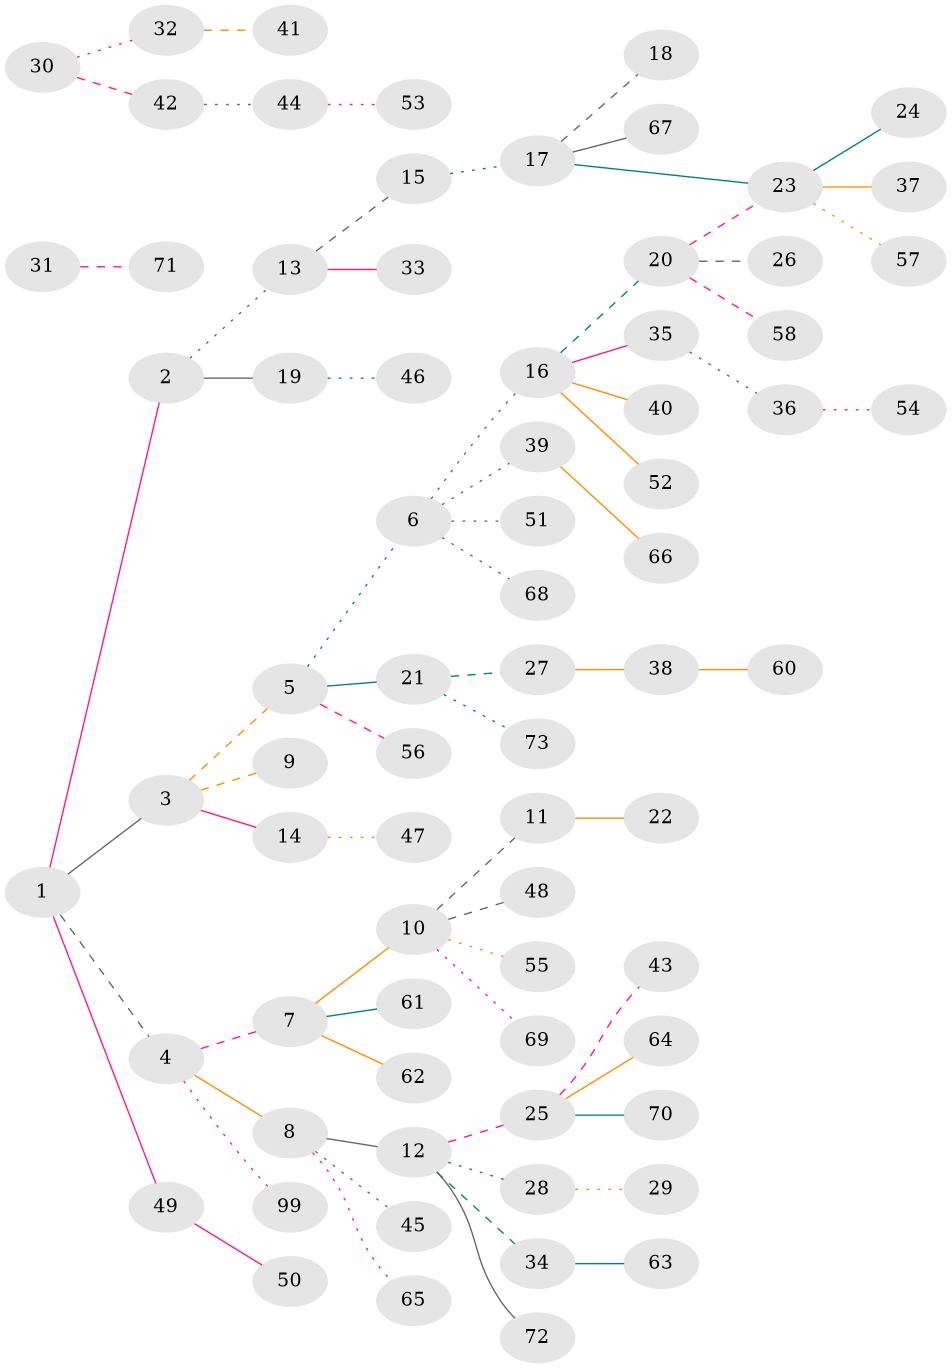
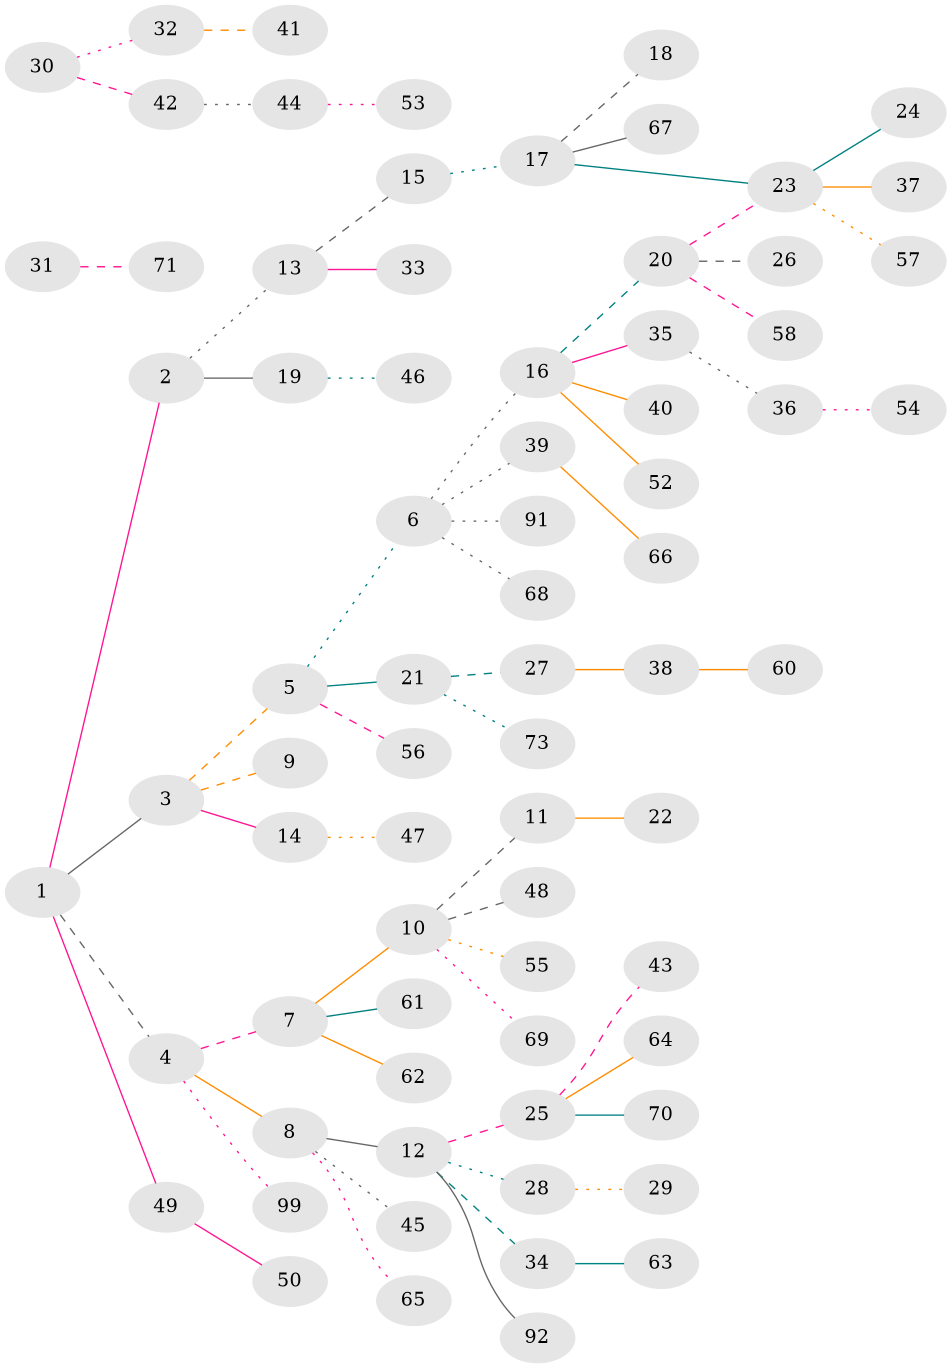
  graph {
    rankdir=LR
    node [color=gray90 style=filled]
    edge [color=deeppink style=solid]
    1
    2
    3
    4
    49
    13
    19
    5
    9
    14
    7
    8
    n13 [label=99]
    50
    15
    33
    46
    6
    21
    56
    47
    10
    61
    62
    12
    45
    65
    16
    39
-   51
+   51 [label=91]
    68
    27
    73
    20
    35
    40
    52
    66
    11
    48
    55
    69
    25
    28
    34
-   72
+   72 [label=92]
    22
    43
    64
    70
    29
    63
    17
    18
    67
    23
    26
    58
    36
    31
    71
    24
    37
    57
    38
    30
    32
    42
    60
    41
    44
    54
    53
    1 -- 2
    1 -- 3 [color=gray40]
    1 -- 4 [color=gray40 style=dashed]
    1 -- 49
    2 -- 13 [color=gray40 style=dotted]
    2 -- 19 [color=gray40]
    3 -- 5 [color=darkorange style=dashed]
    3 -- 9 [color=darkorange style=dashed]
    3 -- 14
    4 -- 7 [style=dashed]
    4 -- 8 [color=darkorange]
    4 -- n13 [style=dotted]
    49 -- 50
    13 -- 15 [color=gray40 style=dashed]
    13 -- 33
    19 -- 46 [color=teal style=dotted]
    5 -- 6 [color=teal style=dotted]
    5 -- 21 [color=teal]
    5 -- 56 [style=dashed]
    14 -- 47 [color=darkorange style=dotted]
    7 -- 10 [color=darkorange]
    7 -- 61 [color=teal]
    7 -- 62 [color=darkorange]
    8 -- 12 [color=gray40]
    8 -- 45 [color=gray40 style=dotted]
    8 -- 65 [style=dotted]
    15 -- 17 [color=teal style=dotted]
    6 -- 16 [color=gray40 style=dotted]
    6 -- 39 [color=gray40 style=dotted]
    6 -- 51 [color=gray40 style=dotted]
    6 -- 68 [color=gray40 style=dotted]
    21 -- 27 [color=teal style=dashed]
    21 -- 73 [color=teal style=dotted]
    10 -- 11 [color=gray40 style=dashed]
    10 -- 48 [color=gray40 style=dashed]
    10 -- 55 [color=darkorange style=dotted]
    10 -- 69 [style=dotted]
    12 -- 25 [style=dashed]
    12 -- 28 [color=teal style=dotted]
    12 -- 34 [color=teal style=dashed]
    12 -- 72 [color=gray40]
    16 -- 20 [color=teal style=dashed]
    16 -- 35
    16 -- 40 [color=darkorange]
    16 -- 52 [color=darkorange]
    39 -- 66 [color=darkorange]
    27 -- 38 [color=darkorange]
    20 -- 23 [style=dashed]
    20 -- 26 [color=gray40 style=dashed]
    20 -- 58 [style=dashed]
    35 -- 36 [color=gray40 style=dotted]
    11 -- 22 [color=darkorange]
    25 -- 43 [style=dashed]
    25 -- 64 [color=darkorange]
    25 -- 70 [color=teal]
    28 -- 29 [color=darkorange style=dotted]
    34 -- 63 [color=teal]
    17 -- 18 [color=gray40 style=dashed]
    17 -- 67 [color=gray40]
    17 -- 23 [color=teal]
    23 -- 24 [color=teal]
    23 -- 37 [color=darkorange]
    23 -- 57 [color=darkorange style=dotted]
    36 -- 54 [style=dotted]
    31 -- 71 [style=dashed]
    38 -- 60 [color=darkorange]
    30 -- 32 [style=dotted]
    30 -- 42 [style=dashed]
    32 -- 41 [color=darkorange style=dashed]
    42 -- 44 [color=gray40 style=dotted]
    44 -- 53 [style=dotted]
  }
